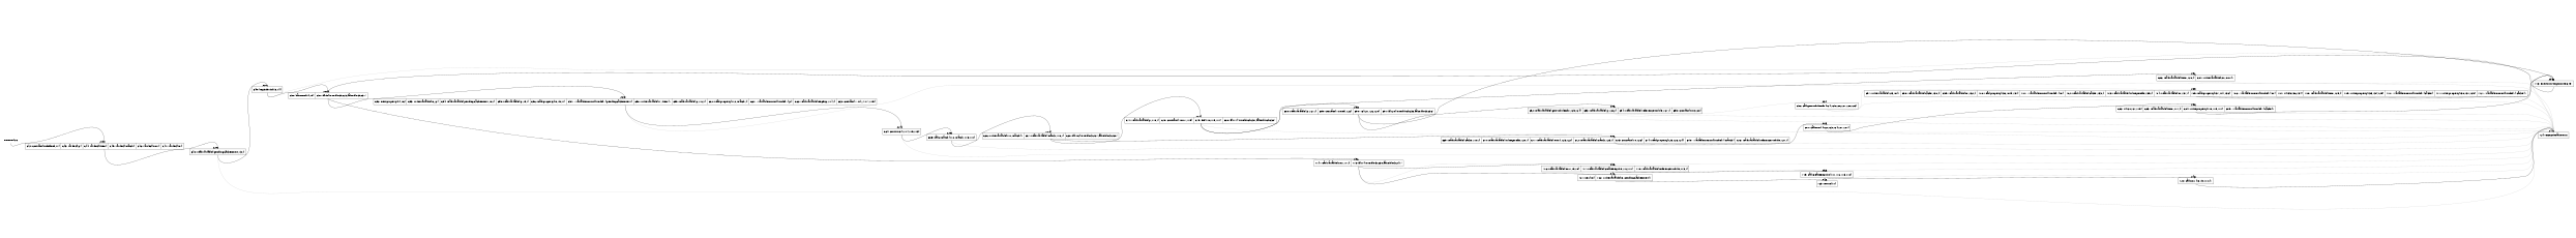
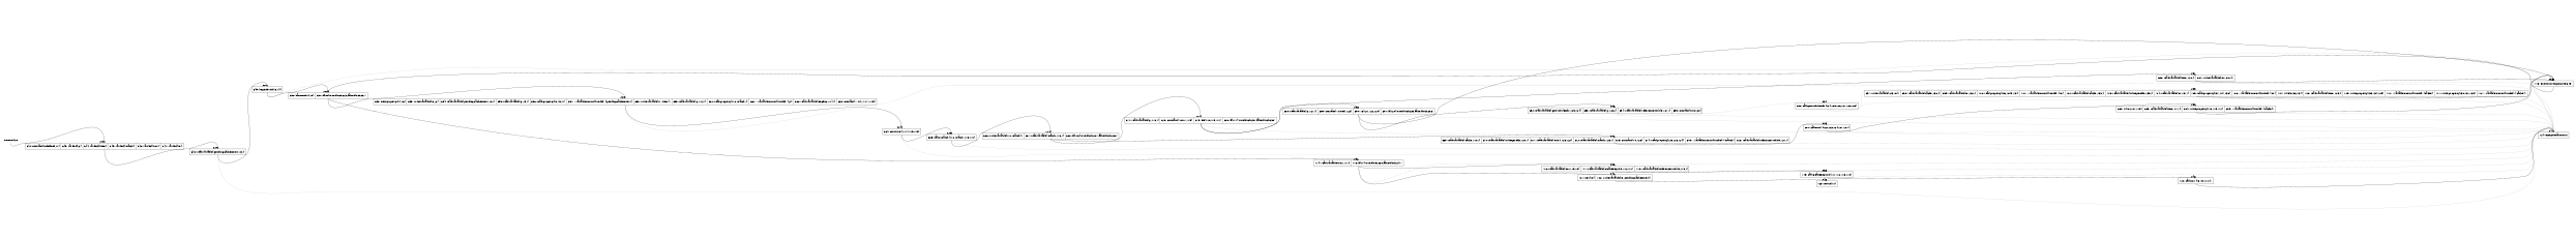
  digraph {
    fontname="DejaVu Serif"
    rankdir=LR
    node [fontname="DejaVu Serif" shape=record]
    edge [fontname="DejaVu Serif" headport=n tailport=s]
    n1 [label=BB_toUrl26 shape=none]
    n2 [label="{642: constant[undefined,v1]|643: vardecl['p']|644: vardecl['item']|645: vardecl['match']|646: vardecl['now']|647: vardecl['m']}"]
    n3 [label="{648: read-variable['pendingCacheInsert',v3,-]}"]
    n4 [label="{649: begin-for-in[v3,v4]}"]
    n5 [label="{724: exceptional-return}"]
    n6 [label="{650: has-next[v4,v5]|651: if[v5](true-block:223,false-block:237)}"]
    n7 [label="{652: next-property[v4,v6]|653: write-variable[v6,'p']|654: read-variable['pendingCacheInsert',v8,-]|655: read-variable['p',v9,-]|656: read-property[v8,v9,v7]|657: \<variable-non-null-undef\>['pendingCacheInsert']|658: write-variable[v7,'item']*|659: read-variable['p',v12,-]|660: read-property[v12,'match',-]|661: \<variable-non-null-undef\>['p']|662: read-variable['RegExp',v14,-]|663: constant[\"^url\\\\:(.+)\",v15]}"]
    n8 [label="{714: read-variable['now',v7,-]|715: if[v7](true-block:238,false-block:241)}"]
    n9 [label="{664: construct [-,v14,v15,v13]}"]
    n10 [label="{716: read-variable['now',v9,v8]|717: read-variable['createRequire',v12,v11]|718: read-variable['referenceModule',v13,-]}"]
    n11 [label="{721: new[v8]|722: write-variable[v8,'pendingCacheInsert']*}"]
    n12 [label="{665: call-p.match [v12,'match',v13,v10]}"]
    n13 [label="{719: call-createRequire [v11,v12,v13,v10]}"]
    n14 [label="{723: return[v1]}"]
    n15 [label="{666: write-variable[v10,'match']*|667: read-variable['match',v16,-]|668: if[v16](true-block:227,false-block:228)}"]
    n16 [label="{669: read-variable['cache',v18,-]|670: read-variable['urlKeyPrefix',v20,-]|671: read-variable['toUrl',v23,v22]|672: read-variable['match',v25,-]|673: constant[1.0,v26]|674: read-property[v25,v26,v24]|675: \<variable-non-null-undef\>['match']|676: read-variable['referenceModule',v27,-]}"]
    n17 [label="{677: read-variable['p',v18,-]|678: constant[\"*now\",v19]|679: ==[v18,v19,v17]|680: if[v17](true-block:231,false-block:232)}"]
    n18 [label="{681: call-toUrl [v22,v23,v24,v27,v21]}"]
    n19 [label="{686: read-variable['item',v20,-]|687: write-variable[v20,'now']*}"]
    n20 [label="{688: read-variable['p',v21,-]|689: constant[\"*noref\",v22]|690: !=[v21,v22,v20]|691: if[v20](true-block:233,false-block:236)}"]
    n21 [label="{682: +[v20,v21,v19]|683: read-variable['item',v17,-]|684: write-property[v18,v19,v17]|685: \<variable-non-null-undef\>['cache']*}"]
    n22 [label="{713: end-for-in(begin-node:649)}"]
    n23 [label="{692: read-variable['getModuleInfo',v25,v24]|693: read-variable['p',v26,-]|694: read-variable['referenceModule',v27,-]|695: constant[true,v28]}"]
    n24 [label="{696: call-getModuleInfo [v24,v25,v26,v27,v28,v23]}"]
    n25 [label="{697: write-variable[v23,'m']*|698: read-variable['cache',v30,-]|699: read-variable['m',v32,-]|700: read-property[v32,'mid',v31]|701: \<variable-non-null-undef\>['m']|702: read-variable['cache',v33,-]|703: read-variable['urlKeyPrefix',v35,-]|704: read-variable['m',v37,-]|705: read-property[v37,'url',v36]|706: \<variable-non-null-undef\>['m']|707: +[v35,v36,v34]|708: read-variable['item',v29,-]|709: write-property[v33,v34,v29]|710: \<variable-non-null-undef\>['cache']|711: write-property[v30,v31,v29]|712: \<variable-non-null-undef\>['cache']*}"]
    n26 [label="{720: call-now [v8,v9,v10,-]*}"]
    n1 -> n2 [headlabel="    219"]
    n2 -> n3 [headlabel="      220"]
    n3 -> n4 [headlabel="      221"]
    n3 -> n5 [color=gray headlabel="      243"]
    n4 -> n5 [color=gray]
    n4 -> n6 [headlabel="      222"]
    n6 -> n7 [headlabel="      223"]
    n6 -> n8 [headlabel="      237"]
    n7 -> n5 [color=gray]
    n7 -> n9 [headlabel="      224"]
    n8 -> n5 [color=gray]
    n8 -> n10 [headlabel="      238"]
    n8 -> n11 [headlabel="      241"]
    n9 -> n5 [color=gray]
    n9 -> n12 [headlabel="      225"]
    n10 -> n5 [color=gray]
    n10 -> n13 [headlabel="      239"]
    n11 -> n14 [headlabel="      242"]
    n12 -> n5 [color=gray]
    n12 -> n15 [headlabel="      226"]
    n13 -> n5 [color=gray]
    n13 -> n26 [headlabel="      240"]
    n15 -> n16 [headlabel="      227"]
    n15 -> n17 [headlabel="      228"]
    n16 -> n5 [color=gray]
    n16 -> n18 [headlabel="      229"]
    n17 -> n5 [color=gray]
    n17 -> n19 [headlabel="      231"]
    n17 -> n20 [headlabel="      232"]
    n18 -> n5 [color=gray]
    n18 -> n21 [headlabel="      230"]
    n19 -> n5 [color=gray]
+   n19 -> n22
    n20 -> n5 [color=gray]
    n20 -> n22
    n20 -> n23 [headlabel="      233"]
    n21 -> n5 [color=gray]
    n21 -> n22 [headlabel="      236"]
    n22 -> n6
    n23 -> n5 [color=gray]
    n23 -> n24 [color=gray headlabel="      234"]
    n24 -> n5 [color=gray]
    n24 -> n25 [color=gray headlabel="      235"]
    n25 -> n5 [color=gray]
    n25 -> n22
    n26 -> n5 [color=black]
  }
